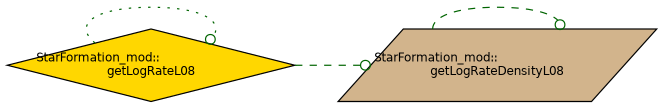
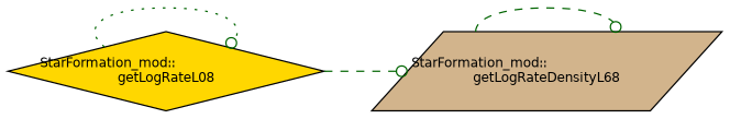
  digraph {
    rankdir=LR
    node [color=black fontname=Helvetica fontsize=10 style=filled]
    edge [color=darkgreen fontname=Helvetica fontsize=10 labelfontname=Helvetica labelfontsize=10 style=dashed arrowhead=odot]
    n1 [fillcolor=gold fontcolor=black height=0.2 label="StarFormation_mod::\lgetLogRateL08" shape=diamond width=0.4]
-   n2 [fillcolor=tan height=0.2 label="StarFormation_mod::\lgetLogRateDensityL08" shape=parallelogram width=0.4]
+   n2 [fillcolor=tan height=0.2 label="StarFormation_mod::\lgetLogRateDensityL68" shape=parallelogram width=0.4]
    n1 -> n1 [style=dotted]
    n1 -> n2
    n2 -> n2
  }
